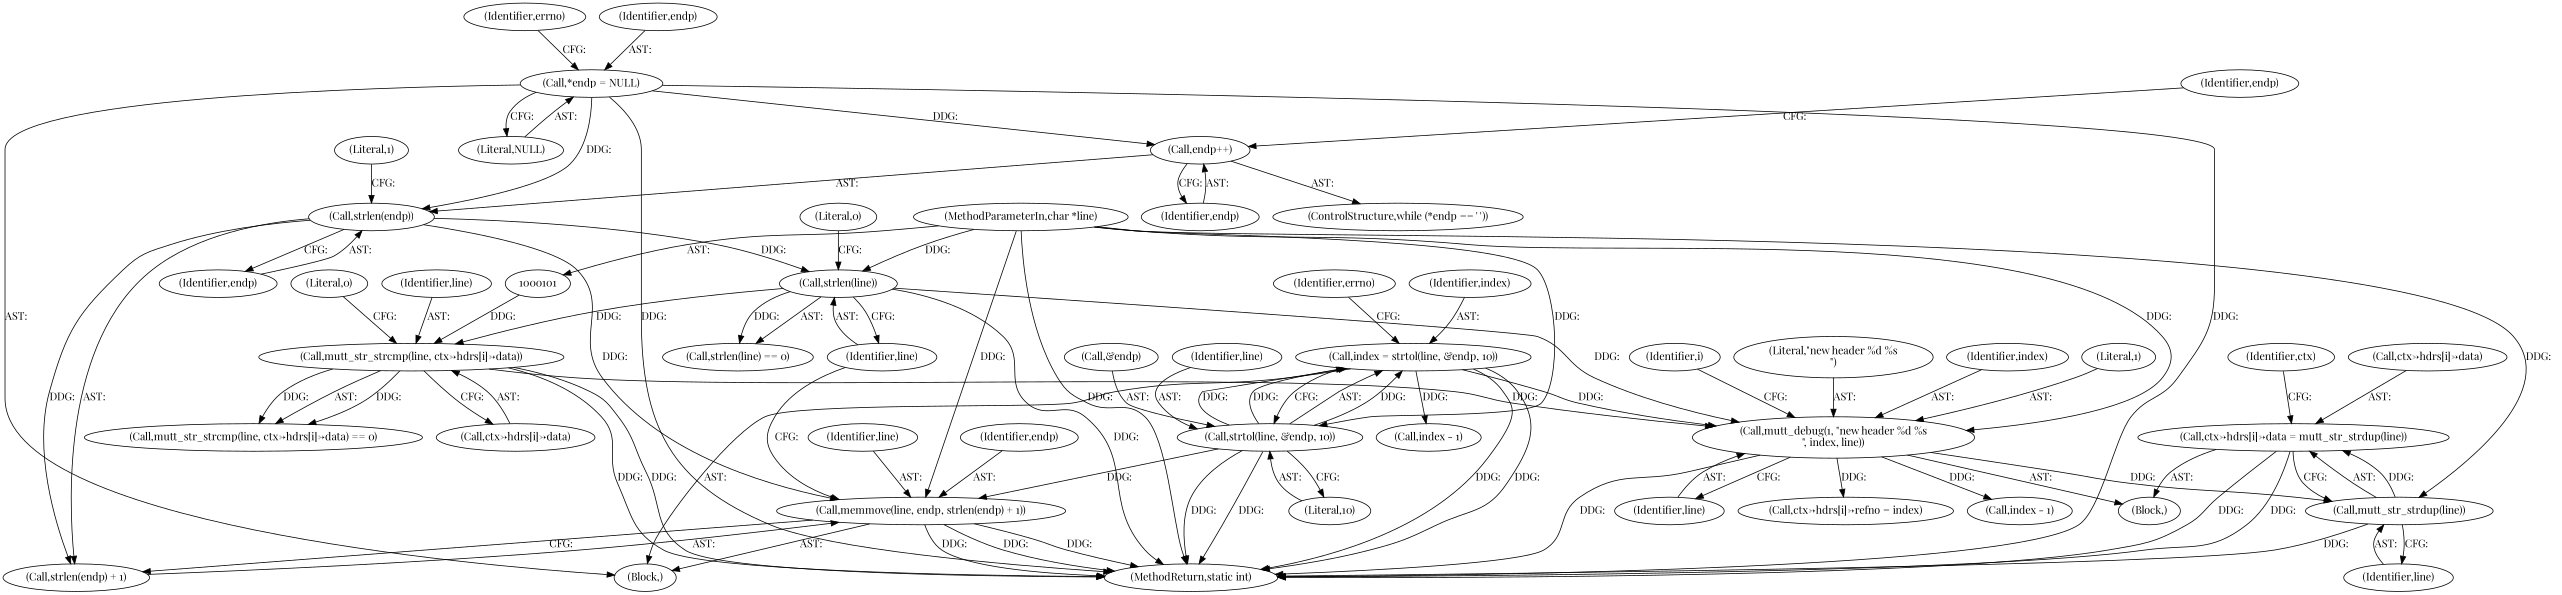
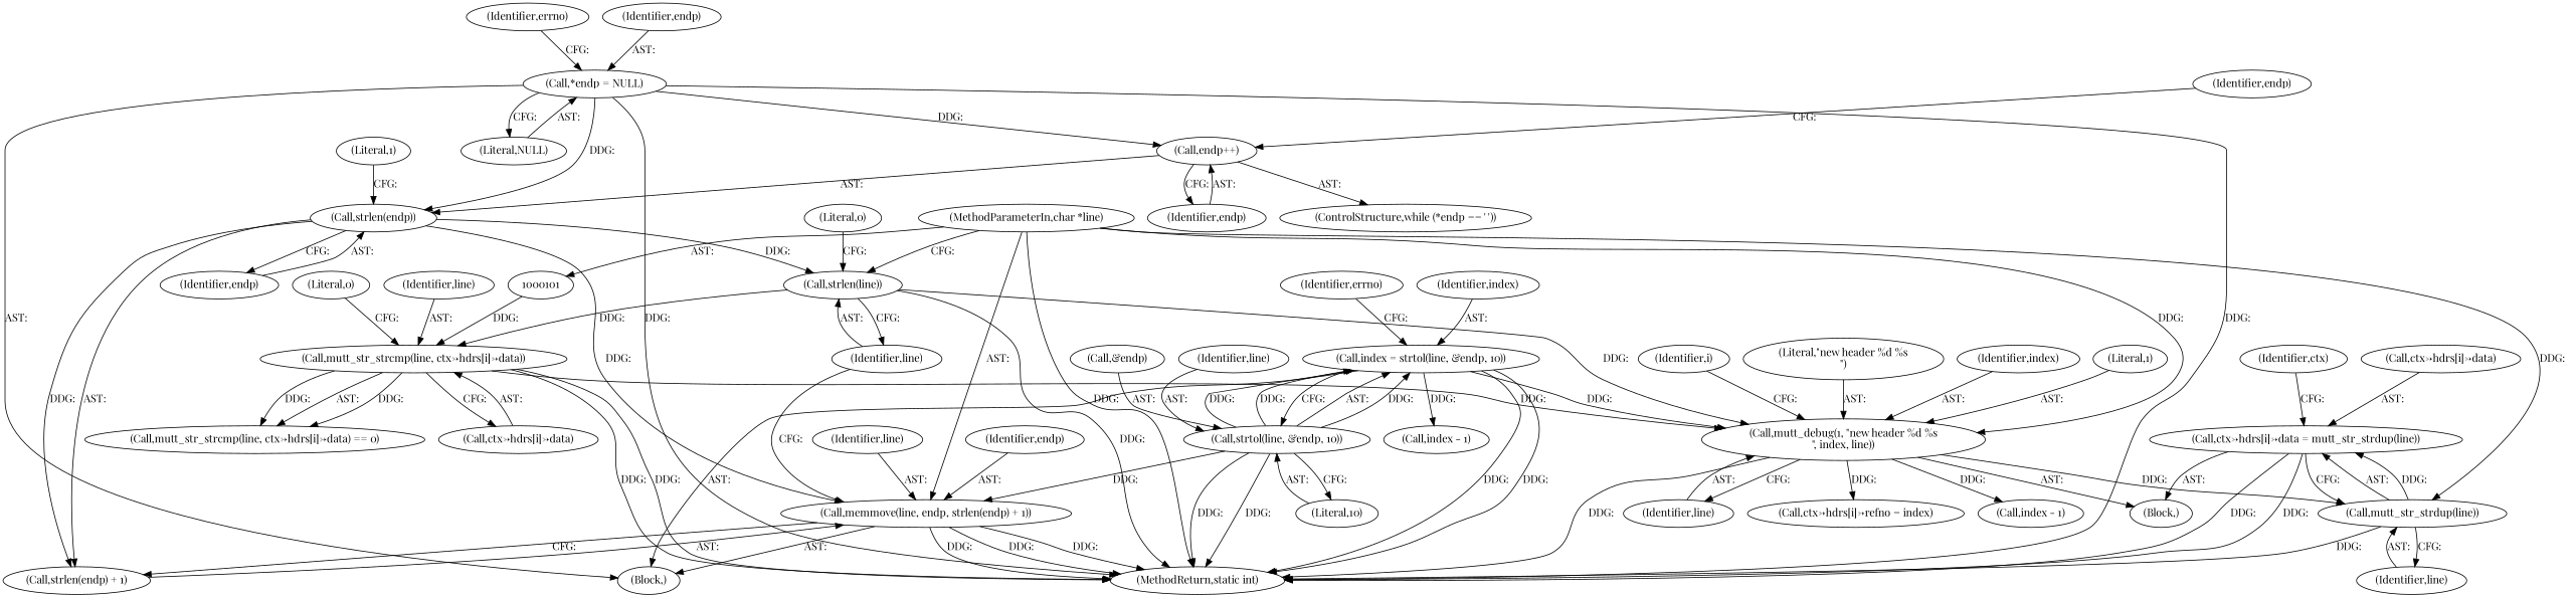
  digraph {
    fontname="Playfair Display"
    node [fontname="Playfair Display"]
    edge [fontname="Playfair Display"]
    n1 [label="(Call,ctx->hdrs[i]->data = mutt_str_strdup(line))"]
    n2 [label="(Call,mutt_str_strdup(line))"]
    n3 [label="(MethodReturn,static int)"]
    n4 [label="(Block,)"]
    n5 [label="(Identifier,line)"]
    n6 [label="(Call,mutt_debug(1, \"new header %d %s\n\", index, line))"]
    n7 [label="(Identifier,line)"]
    n8 [label="(Call,ctx->hdrs[i]->refno = index)"]
    n9 [label="(Call,index - 1)"]
    n10 [label="(Call,index = strtol(line, &endp, 10))"]
    n11 [label="(Call,strtol(line, &endp, 10))"]
    n12 [label="(Block,)"]
    n13 [label="(Call,index - 1)"]
    n14 [label="(Call,memmove(line, endp, strlen(endp) + 1))"]
    n15 [label="(Literal,10)"]
    n16 [label="(Call,strlen(endp) + 1)"]
    n17 [label="(MethodParameterIn,char *line)"]
    n18 [label="(Call,strlen(line))"]
    1000101
    n20 [label="(Call,mutt_str_strcmp(line, ctx->hdrs[i]->data))"]
-   n21 [label="(Call,strlen(line) == 0)"]
    n22 [label="(Identifier,line)"]
    n23 [label="(Call,ctx->hdrs[i]->data)"]
    n24 [label="(Call,mutt_str_strcmp(line, ctx->hdrs[i]->data) == 0)"]
    n25 [label="(Call,strlen(endp))"]
    n26 [label="(Identifier,endp)"]
    n27 [label="(Call,*endp = NULL)"]
    n28 [label="(Call,endp++)"]
    n29 [label="(Literal,NULL)"]
    n30 [label="(ControlStructure,while (*endp == ' '))"]
    n31 [label="(Identifier,endp)"]
    n32 [label="(Identifier,errno)"]
    n33 [label="(Identifier,index)"]
    n34 [label="(Literal,1)"]
    n35 [label="(Identifier,endp)"]
    n36 [label="(Identifier,ctx)"]
    n37 [label="(Literal,0)"]
    n38 [label="(Identifier,errno)"]
    n39 [label="(Identifier,line)"]
    n40 [label="(Identifier,i)"]
    n41 [label="(Identifier,index)"]
    n42 [label="(Literal,1)"]
    n43 [label="(Identifier,line)"]
    n44 [label="(Identifier,endp)"]
    n45 [label="(Literal,\"new header %d %s\n\")"]
    n46 [label="(Identifier,line)"]
    n47 [label="(Call,&endp)"]
    n48 [label="(Call,ctx->hdrs[i]->data)"]
    n49 [label="(Literal,0)"]
    n50 [label="(Identifier,endp)"]
    n1 -> n2 [label="CFG: "]
    n1 -> n3 [label="DDG: "]
    n1 -> n3 [label="DDG: "]
    n1 -> n4 [label="AST: "]
    n2 -> n1 [label="AST: "]
    n2 -> n1 [label="DDG: "]
    n2 -> n3 [label="DDG: "]
    n2 -> n5 [label="CFG: "]
    n5 -> n2 [label="AST: "]
    n6 -> n2 [label="DDG: "]
    n6 -> n3 [label="DDG: "]
    n6 -> n4 [label="AST: "]
    n6 -> n7 [label="CFG: "]
    n6 -> n8 [label="DDG: "]
    n6 -> n9 [label="DDG: "]
    n7 -> n6 [label="AST: "]
    n10 -> n3 [label="DDG: "]
    n10 -> n3 [label="DDG: "]
    n10 -> n6 [label="DDG: "]
    n10 -> n11 [label="CFG: "]
    n10 -> n12 [label="AST: "]
    n10 -> n13 [label="DDG: "]
    n11 -> n3 [label="DDG: "]
    n11 -> n3 [label="DDG: "]
    n11 -> n10 [label="AST: "]
    n11 -> n10 [label="DDG: "]
    n11 -> n10 [label="DDG: "]
    n11 -> n10 [label="DDG: "]
    n11 -> n14 [label="DDG: "]
    n11 -> n15 [label="CFG: "]
    n14 -> n3 [label="DDG: "]
    n14 -> n3 [label="DDG: "]
    n14 -> n3 [label="DDG: "]
    n14 -> n12 [label="AST: "]
    n14 -> n16 [label="CFG: "]
    n15 -> n11 [label="AST: "]
    n16 -> n14 [label="AST: "]
    n17 -> n2 [label="DDG: "]
    n17 -> n3 [label="DDG: "]
    n17 -> n6 [label="DDG: "]
-   n17 -> n11 [label="DDG: "]
-   n17 -> n14 [label="DDG: "]
-   n17 -> n18 [label="DDG: "]
+   n17 -> n14 [label="AST: "]
+   n17 -> n18 [label="CFG: "]
    n17 -> 1000101 [label="AST: "]
    n18 -> n3 [label="DDG: "]
    n18 -> n6 [label="DDG: "]
    n18 -> n20 [label="DDG: "]
-   n18 -> n21 [label="AST: "]
-   n18 -> n21 [label="DDG: "]
    n18 -> n22 [label="CFG: "]
    1000101 -> n20 [label="DDG: "]
    n20 -> n3 [label="DDG: "]
    n20 -> n3 [label="DDG: "]
    n20 -> n6 [label="DDG: "]
    n20 -> n23 [label="CFG: "]
    n20 -> n24 [label="AST: "]
    n20 -> n24 [label="DDG: "]
    n20 -> n24 [label="DDG: "]
    n22 -> n14 [label="CFG: "]
    n22 -> n18 [label="AST: "]
    n23 -> n20 [label="AST: "]
    n25 -> n14 [label="DDG: "]
    n25 -> n16 [label="AST: "]
    n25 -> n16 [label="DDG: "]
    n25 -> n18 [label="DDG: "]
    n25 -> n26 [label="CFG: "]
    n26 -> n25 [label="AST: "]
    n27 -> n3 [label="DDG: "]
    n27 -> n3 [label="DDG: "]
    n27 -> n12 [label="AST: "]
    n27 -> n25 [label="DDG: "]
    n27 -> n28 [label="DDG: "]
    n27 -> n29 [label="CFG: "]
    n28 -> n25 [label="AST: "]
    n28 -> n30 [label="AST: "]
    n28 -> n31 [label="CFG: "]
    n29 -> n27 [label="AST: "]
    n31 -> n28 [label="AST: "]
    n32 -> n27 [label="CFG: "]
    n33 -> n6 [label="AST: "]
    n34 -> n6 [label="AST: "]
    n35 -> n28 [label="CFG: "]
    n36 -> n1 [label="CFG: "]
    n37 -> n20 [label="CFG: "]
    n38 -> n10 [label="CFG: "]
    n39 -> n14 [label="AST: "]
    n40 -> n6 [label="CFG: "]
    n41 -> n10 [label="AST: "]
    n42 -> n25 [label="CFG: "]
    n43 -> n11 [label="AST: "]
    n44 -> n14 [label="AST: "]
    n45 -> n6 [label="AST: "]
    n46 -> n20 [label="AST: "]
    n47 -> n11 [label="AST: "]
    n48 -> n1 [label="AST: "]
    n49 -> n18 [label="CFG: "]
    n50 -> n27 [label="AST: "]
  }
